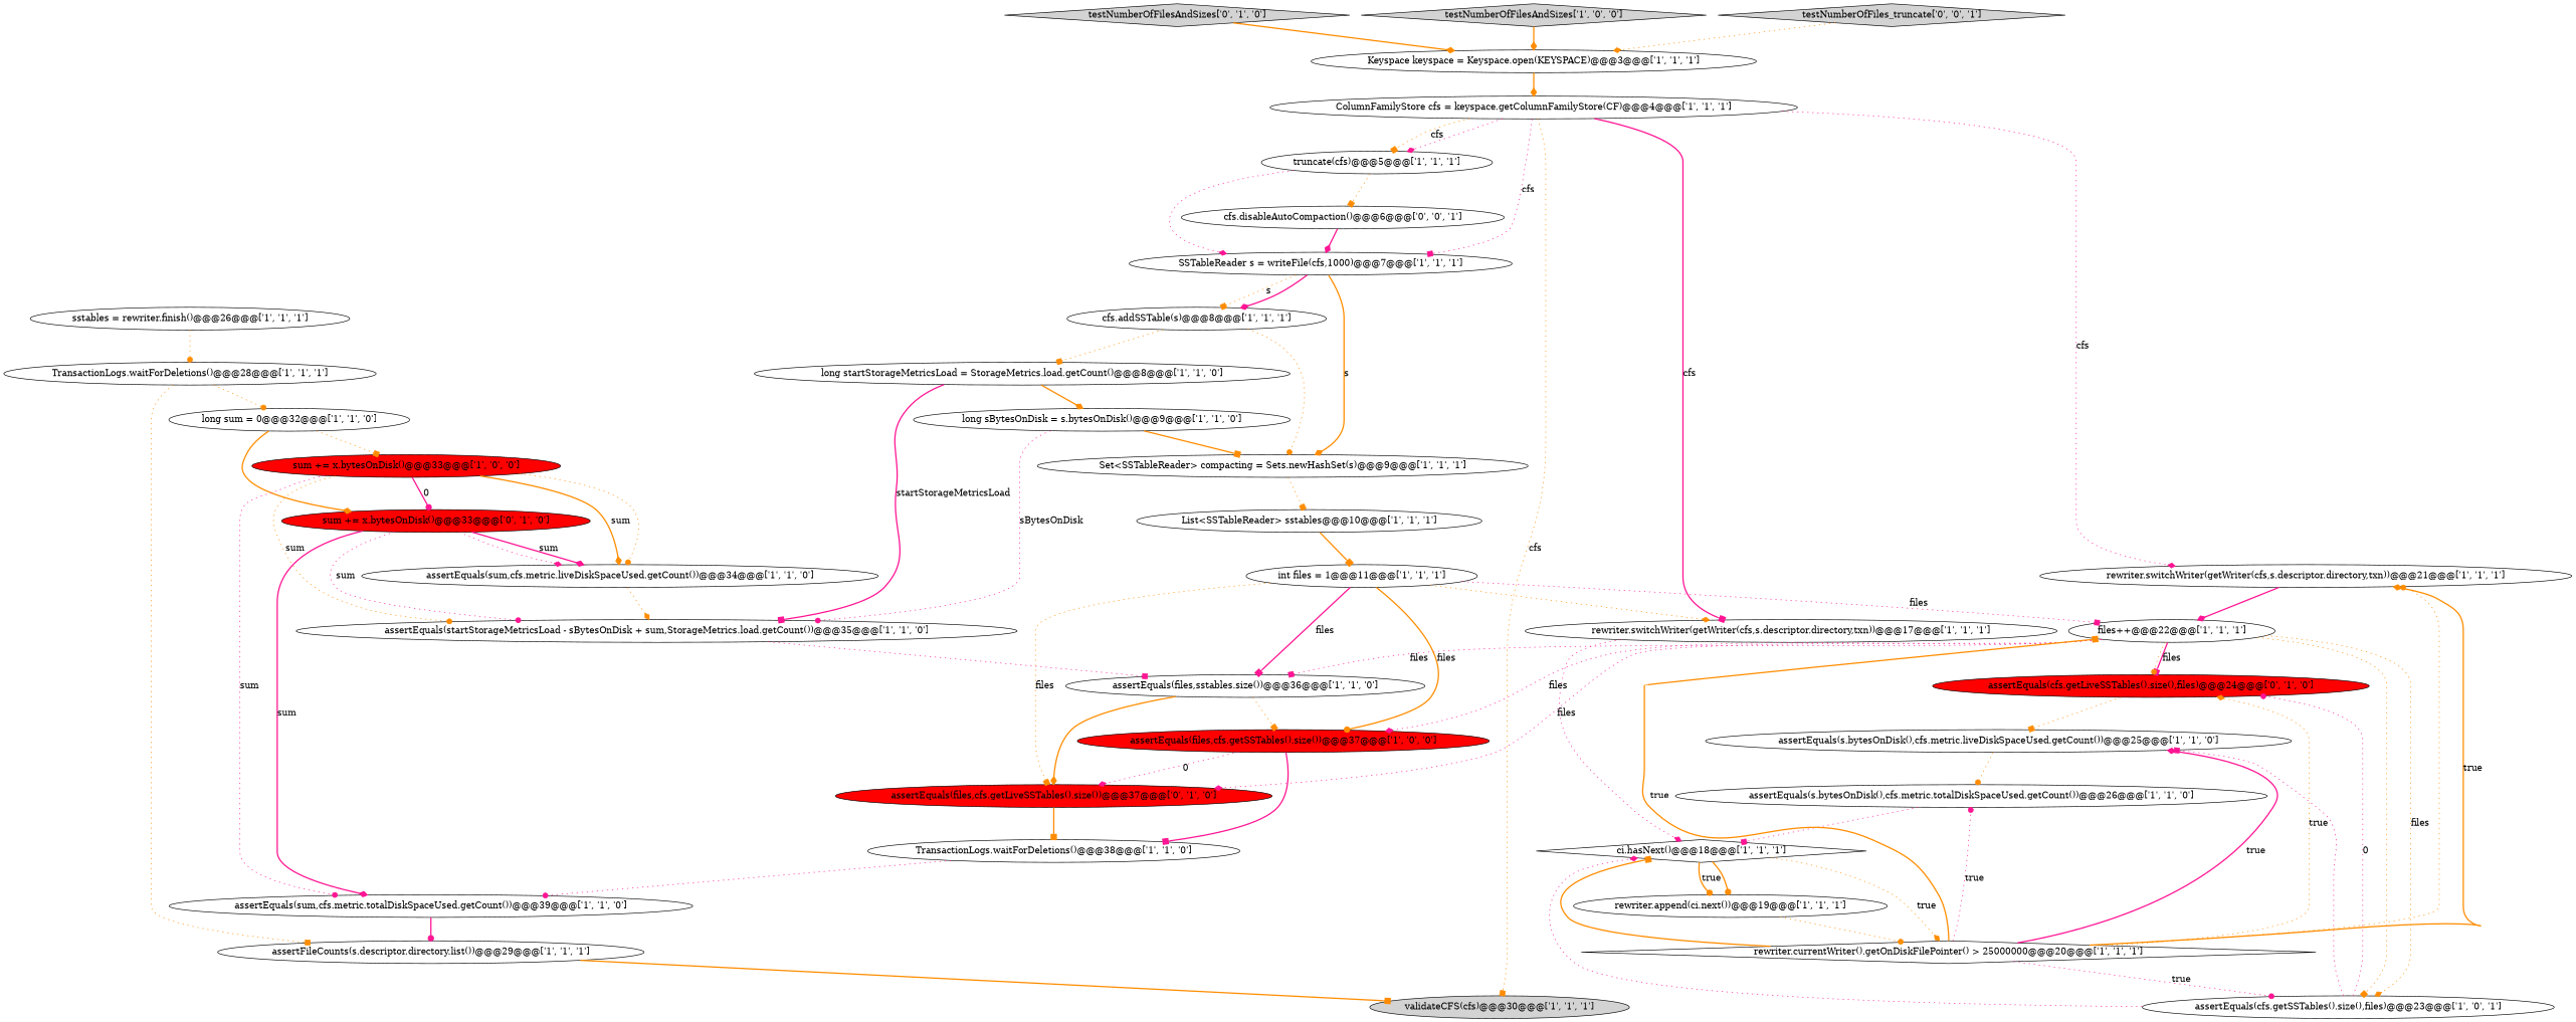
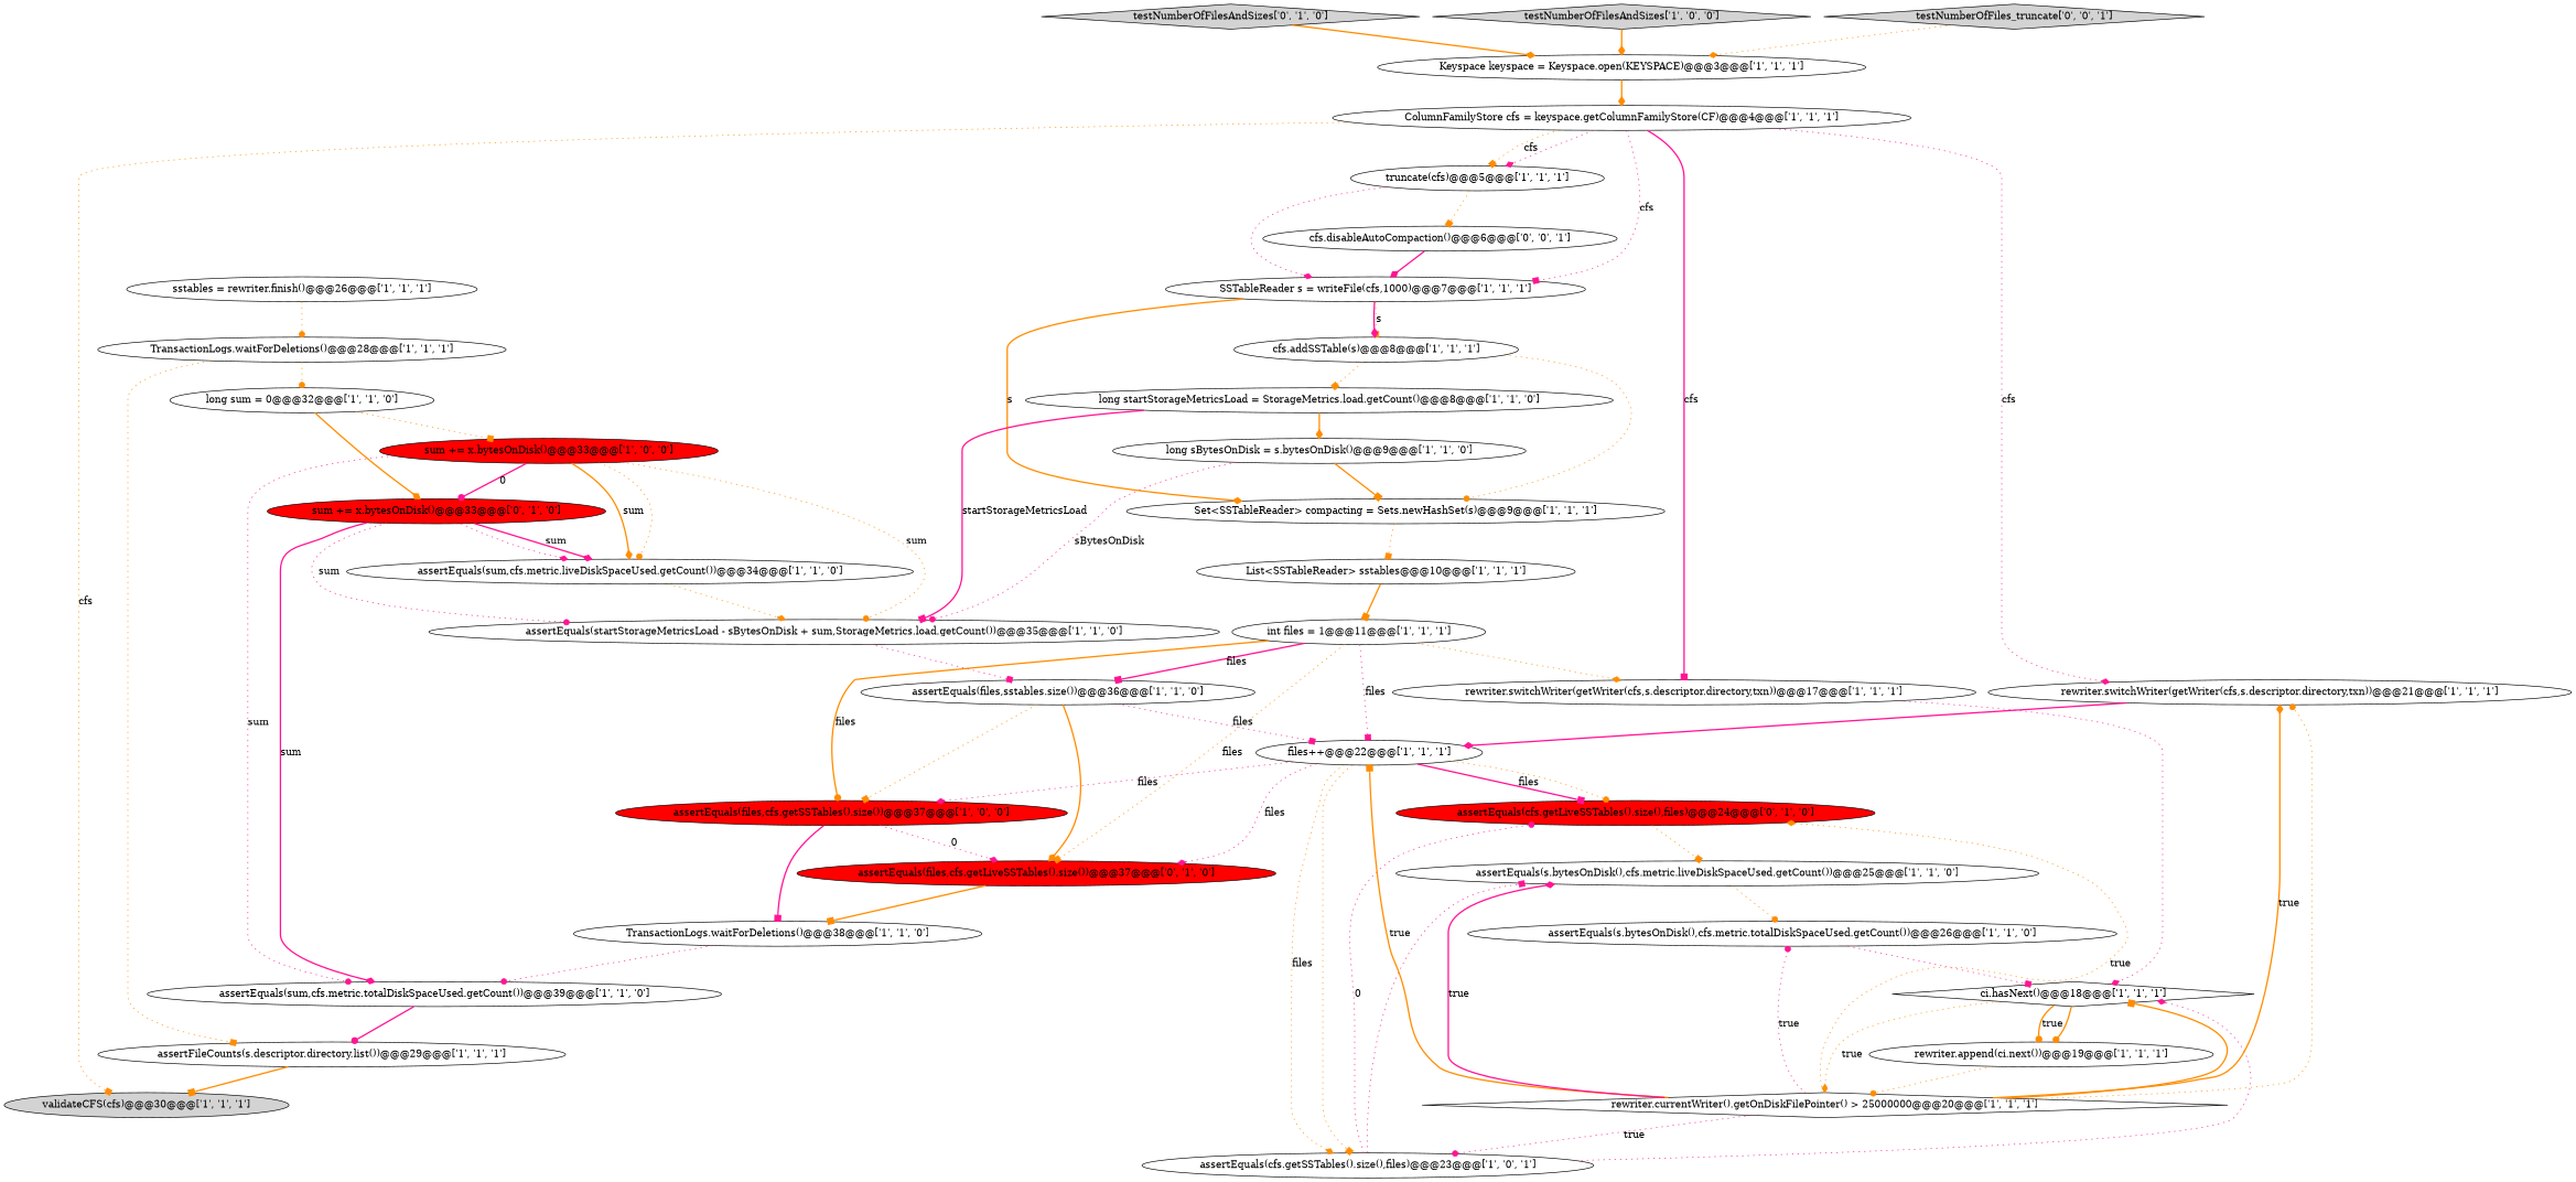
  digraph {
    fontname="DejaVu Serif"
    node [fillcolor=white fontname="DejaVu Serif" shape=ellipse style=filled]
    edge [arrowhead=diamond color=darkorange fontname="DejaVu Serif" style=dotted]
    n1 [label="ColumnFamilyStore cfs = keyspace.getColumnFamilyStore(CF)@@@4@@@['1', '1', '1']"]
    n2 [label="rewriter.switchWriter(getWriter(cfs,s.descriptor.directory,txn))@@@21@@@['1', '1', '1']"]
    n3 [label="rewriter.switchWriter(getWriter(cfs,s.descriptor.directory,txn))@@@17@@@['1', '1', '1']"]
    n4 [fillcolor=lightgray label="validateCFS(cfs)@@@30@@@['1', '1', '1']"]
    n5 [label="truncate(cfs)@@@5@@@['1', '1', '1']"]
    n6 [label="SSTableReader s = writeFile(cfs,1000)@@@7@@@['1', '1', '1']"]
    n7 [label="files++@@@22@@@['1', '1', '1']"]
    n8 [label="ci.hasNext()@@@18@@@['1', '1', '1']" shape=diamond]
    n9 [label="cfs.disableAutoCompaction()@@@6@@@['0', '0', '1']"]
    n10 [label="Set<SSTableReader> compacting = Sets.newHashSet(s)@@@9@@@['1', '1', '1']"]
    n11 [label="cfs.addSSTable(s)@@@8@@@['1', '1', '1']"]
    n12 [label="int files = 1@@@11@@@['1', '1', '1']"]
    n13 [fillcolor=red label="assertEquals(files,cfs.getSSTables().size())@@@37@@@['1', '0', '0']"]
    n14 [label="assertEquals(files,sstables.size())@@@36@@@['1', '1', '0']"]
    n15 [fillcolor=red label="assertEquals(files,cfs.getLiveSSTables().size())@@@37@@@['0', '1', '0']"]
    n16 [label="TransactionLogs.waitForDeletions()@@@38@@@['1', '1', '0']"]
    n17 [fillcolor=red label="assertEquals(cfs.getLiveSSTables().size(),files)@@@24@@@['0', '1', '0']"]
    n18 [label="assertEquals(cfs.getSSTables().size(),files)@@@23@@@['1', '0', '1']"]
    n19 [label="long startStorageMetricsLoad = StorageMetrics.load.getCount()@@@8@@@['1', '1', '0']"]
    n20 [label="long sBytesOnDisk = s.bytesOnDisk()@@@9@@@['1', '1', '0']"]
    n21 [label="assertEquals(startStorageMetricsLoad - sBytesOnDisk + sum,StorageMetrics.load.getCount())@@@35@@@['1', '1', '0']"]
    n22 [fillcolor=lightgray label="testNumberOfFilesAndSizes['0', '1', '0']" shape=diamond]
    n23 [label="Keyspace keyspace = Keyspace.open(KEYSPACE)@@@3@@@['1', '1', '1']"]
    n24 [label="assertEquals(sum,cfs.metric.totalDiskSpaceUsed.getCount())@@@39@@@['1', '1', '0']"]
    n25 [label="assertEquals(s.bytesOnDisk(),cfs.metric.liveDiskSpaceUsed.getCount())@@@25@@@['1', '1', '0']"]
    n26 [label="assertEquals(s.bytesOnDisk(),cfs.metric.totalDiskSpaceUsed.getCount())@@@26@@@['1', '1', '0']"]
    n27 [label="TransactionLogs.waitForDeletions()@@@28@@@['1', '1', '1']"]
    n28 [label="assertFileCounts(s.descriptor.directory.list())@@@29@@@['1', '1', '1']"]
    n29 [label="long sum = 0@@@32@@@['1', '1', '0']"]
    n30 [fillcolor=red label="sum += x.bytesOnDisk()@@@33@@@['0', '1', '0']"]
    n31 [fillcolor=red label="sum += x.bytesOnDisk()@@@33@@@['1', '0', '0']"]
    n32 [label="List<SSTableReader> sstables@@@10@@@['1', '1', '1']"]
    n33 [fillcolor=lightgray label="testNumberOfFilesAndSizes['1', '0', '0']" shape=diamond]
    n34 [label="sstables = rewriter.finish()@@@26@@@['1', '1', '1']"]
    n35 [label="rewriter.append(ci.next())@@@19@@@['1', '1', '1']"]
    n36 [label="rewriter.currentWriter().getOnDiskFilePointer() > 25000000@@@20@@@['1', '1', '1']" shape=diamond]
    n37 [label="assertEquals(sum,cfs.metric.liveDiskSpaceUsed.getCount())@@@34@@@['1', '1', '0']"]
    n38 [fillcolor=lightgray label="testNumberOfFiles_truncate['0', '0', '1']" shape=diamond]
    n1 -> n2 [color=deeppink label=cfs]
    n1 -> n3 [arrowhead=box color=deeppink label=cfs style=bold]
    n1 -> n4 [arrowhead=box label=cfs]
    n1 -> n5 [color=deeppink]
    n1 -> n5 [arrowhead=box label=cfs]
    n1 -> n6 [arrowhead=box color=deeppink label=cfs]
    n2 -> n7 [color=deeppink style=bold]
    n3 -> n8 [color=deeppink]
    n5 -> n6 [color=deeppink]
    n5 -> n9 [arrowhead=box]
    n6 -> n10 [label=s style=bold]
    n6 -> n11 [arrowhead=box label=s]
    n6 -> n11 [color=deeppink style=bold]
    n7 -> n13 [color=deeppink label=files]
-   n7 -> n14 [arrowhead=box color=deeppink label=files]
+   n14 -> n7 [arrowhead=box color=deeppink label=files]
    n7 -> n15 [color=deeppink label=files]
    n7 -> n17 [arrowhead=box color=deeppink label=files style=bold]
    n7 -> n17 [arrowhead=dot]
    n7 -> n18 [arrowhead=box]
    n7 -> n18 [label=files]
    n8 -> n35 [arrowhead=dot label=true style=bold]
    n8 -> n35 [arrowhead=dot style=bold]
    n8 -> n36 [label=true]
    n9 -> n6 [color=deeppink style=bold]
    n10 -> n32 [arrowhead=box]
    n11 -> n10 [arrowhead=dot]
    n11 -> n19 [arrowhead=box]
    n12 -> n3
    n12 -> n7 [arrowhead=box color=deeppink label=files]
    n12 -> n13 [arrowhead=dot label=files style=bold]
    n12 -> n14 [arrowhead=box color=deeppink label=files style=bold]
    n12 -> n15 [arrowhead=box label=files]
    n13 -> n15 [color=deeppink label=0]
    n13 -> n16 [arrowhead=box color=deeppink style=bold]
    n14 -> n13 [arrowhead=box]
    n14 -> n15 [style=bold]
    n15 -> n16 [arrowhead=box style=bold]
    n16 -> n24 [arrowhead=dot color=deeppink]
    n17 -> n25 [arrowhead=box]
    n18 -> n8 [color=deeppink]
    n18 -> n17 [arrowhead=dot color=deeppink label=0]
    n18 -> n25 [arrowhead=box color=deeppink]
    n19 -> n20 [style=bold]
    n19 -> n21 [arrowhead=box color=deeppink label=startStorageMetricsLoad style=bold]
    n20 -> n10 [arrowhead=box style=bold]
    n20 -> n21 [arrowhead=dot color=deeppink label=sBytesOnDisk]
    n21 -> n14 [arrowhead=box color=deeppink]
    n22 -> n23 [style=bold]
    n23 -> n1 [style=bold]
    n24 -> n28 [arrowhead=dot color=deeppink style=bold]
    n25 -> n26 [arrowhead=dot]
    n26 -> n8 [arrowhead=box color=deeppink]
    n27 -> n28 [arrowhead=box]
    n27 -> n29 [arrowhead=dot]
    n28 -> n4 [arrowhead=box style=bold]
    n29 -> n30 [style=bold]
    n29 -> n31 [arrowhead=box]
    n30 -> n21 [arrowhead=dot color=deeppink label=sum]
    n30 -> n24 [color=deeppink label=sum style=bold]
    n30 -> n37 [color=deeppink label=sum style=bold]
    n30 -> n37 [color=deeppink]
    n31 -> n21 [arrowhead=dot label=sum]
    n31 -> n24 [arrowhead=dot color=deeppink label=sum]
    n31 -> n30 [arrowhead=dot color=deeppink label=0 style=bold]
    n31 -> n37 [label=sum style=bold]
    n31 -> n37 [arrowhead=dot]
    n32 -> n12 [arrowhead=box style=bold]
    n33 -> n23 [style=bold]
    n34 -> n27 [arrowhead=dot]
    n35 -> n36 [arrowhead=dot]
    n36 -> n2 [arrowhead=dot]
    n36 -> n2 [label=true style=bold]
    n36 -> n7 [arrowhead=box label=true style=bold]
    n36 -> n8 [arrowhead=box style=bold]
    n36 -> n17 [label=true]
    n36 -> n18 [arrowhead=dot color=deeppink label=true]
    n36 -> n25 [color=deeppink label=true style=bold]
    n36 -> n26 [arrowhead=dot color=deeppink label=true]
    n37 -> n21
    n38 -> n23
  }
